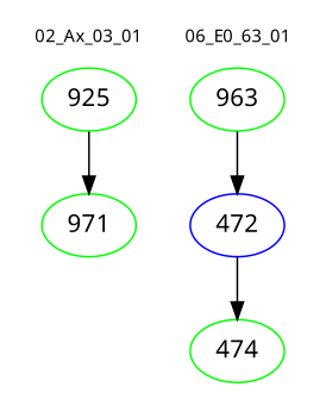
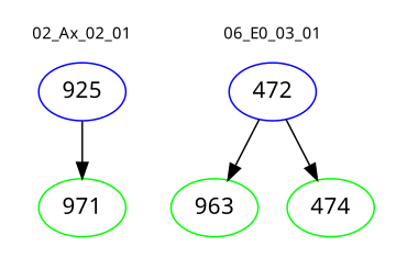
  digraph {
    fontname="Noto Sans"
    node [color=green fontname="Noto Sans"]
    edge [color=black fontname="Noto Sans"]
-   n1 [label=925]
+   n1 [color=blue label=925]
    n2 [label=971]
    n3 [label=963]
    n4 [color=blue label=472]
    n5 [label=474]
    subgraph cluster_1 {
      color=white
      fontsize=10
-     label="02_Ax_03_01"
+     label="02_Ax_02_01"
      n1
      n2
    }
    subgraph cluster_2 {
      color=white
      fontsize=10
-     label="06_E0_63_01"
+     label="06_E0_03_01"
      n3
      n4
      n5
    }
    n1 -> n2
-   n3 -> n4
+   n4 -> n3
    n4 -> n5
  }
